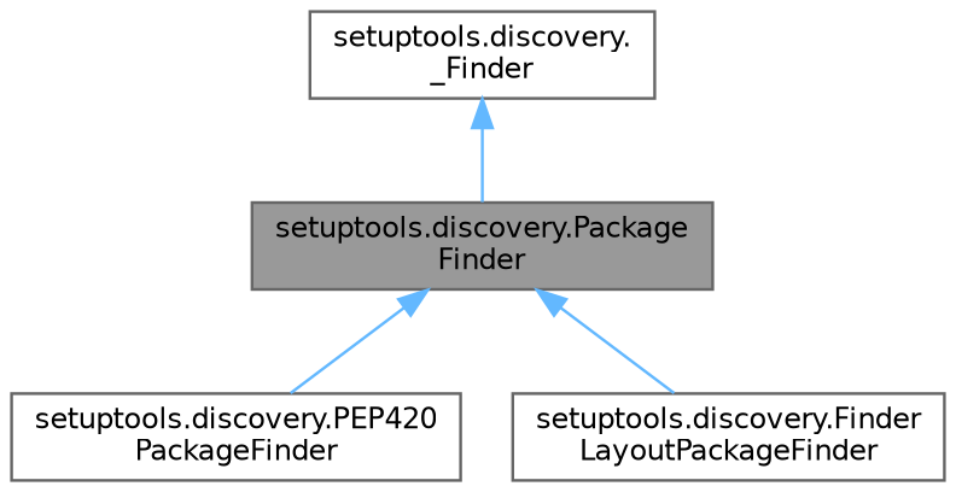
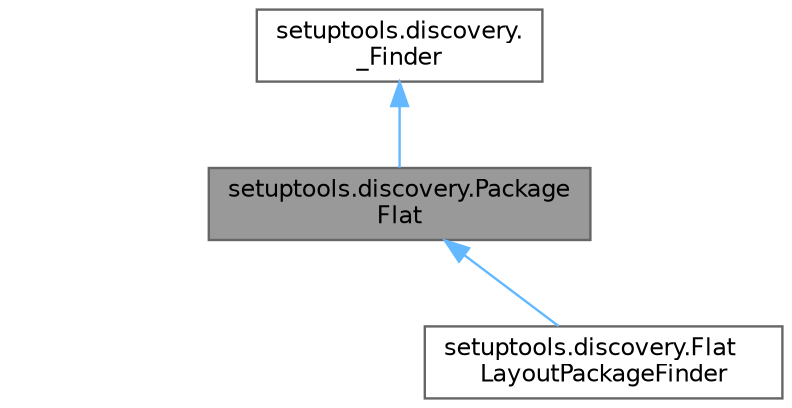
  digraph {
    node [color=gray40 fillcolor=white fontname=Helvetica fontsize=10 shape=box style=filled]
    edge [color=steelblue1 dir=back fontname=Helvetica fontsize=10 labelfontname=Helvetica labelfontsize=10 style=solid]
-   n1 [fillcolor=grey60 fontcolor=black height=0.2 label="setuptools.discovery.Package\lFinder" width=0.4]
-   n2 [height=0.2 label="setuptools.discovery.PEP420\lPackageFinder" width=0.4]
-   n3 [height=0.2 label="setuptools.discovery.Finder\lLayoutPackageFinder" width=0.4]
+   n1 [fillcolor=grey60 fontcolor=black height=0.2 label="setuptools.discovery.Package\lFlat" width=0.4]
+   n3 [height=0.2 label="setuptools.discovery.Flat\lLayoutPackageFinder" width=0.4]
    n4 [height=0.2 label="setuptools.discovery.\l_Finder" width=0.4]
-   n1 -> n2
    n1 -> n3
    n4 -> n1
  }
